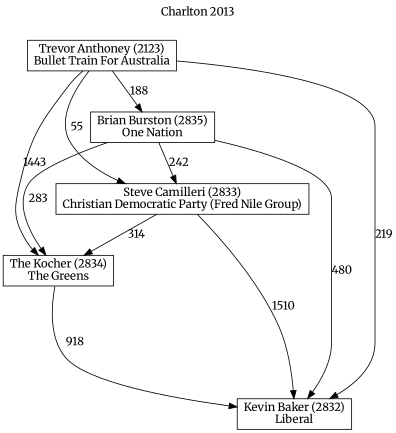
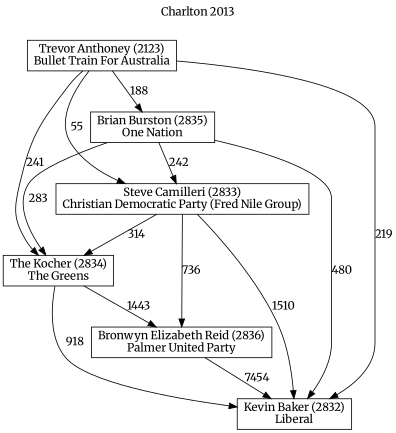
  digraph {
    fontname=Merriweather
    label="Charlton 2013"
    labelloc=t
    mclimit=10
    node [fontname=Merriweather shape=box]
    edge [fontname=Merriweather]
    n1 [label="Kevin Baker (2832)\nLiberal"]
+   n2 [label="Bronwyn Elizabeth Reid (2836)\nPalmer United Party"]
    n3 [label="The Kocher (2834)\nThe Greens"]
    n4 [label="Steve Camilleri (2833)\nChristian Democratic Party (Fred Nile Group)"]
    n5 [label="Brian Burston (2835)\nOne Nation"]
    n6 [label="Trevor Anthoney (2123)\nBullet Train For Australia"]
+   n2 -> n1 [label=7454]
    n3 -> n1 [label=918]
+   n3 -> n2 [label=1443]
    n4 -> n1 [label=1510]
+   n4 -> n2 [label=736]
    n4 -> n3 [label=314]
    n5 -> n1 [label=480]
    n5 -> n3 [label=283]
    n5 -> n4 [label=242]
    n6 -> n1 [label=219]
-   n6 -> n3 [label=1443]
+   n6 -> n3 [label=241]
    n6 -> n4 [label=55]
    n6 -> n5 [label=188]
  }
